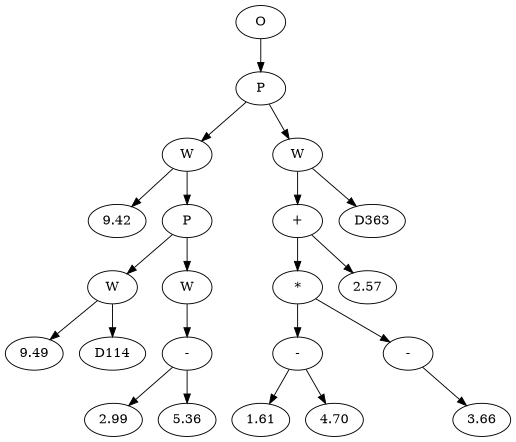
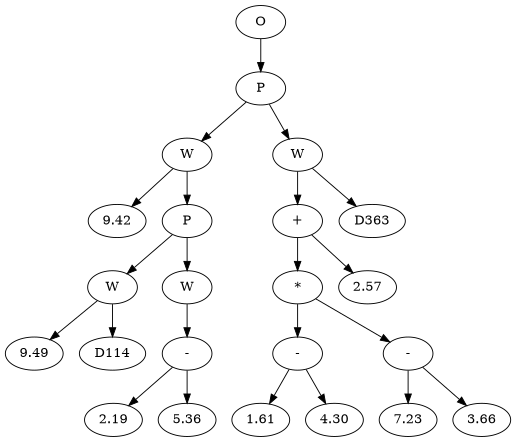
  digraph {
    n1 [label=O]
    n2 [label=P]
    n3 [label=W]
    n4 [label=W]
    n5 [label=9.42]
    n6 [label=P]
    n7 [label="+"]
    n8 [label=D363]
    n9 [label=W]
    n10 [label=W]
    n11 [label=9.49]
    n12 [label=D114]
    n13 [label="-"]
-   n14 [label=2.99]
+   n14 [label=2.19]
    n15 [label=5.36]
    n16 [label="*"]
    n17 [label=2.57]
    n18 [label="-"]
    n19 [label="-"]
    n20 [label=1.61]
-   n21 [label=4.70]
+   n21 [label=4.30]
+   n22 [label=7.23]
    n23 [label=3.66]
    n1 -> n2
    n2 -> n3
    n2 -> n4
    n3 -> n5
    n3 -> n6
    n4 -> n7
    n4 -> n8
    n6 -> n9
    n6 -> n10
    n7 -> n16
    n7 -> n17
    n9 -> n11
    n9 -> n12
    n10 -> n13
    n13 -> n14
    n13 -> n15
    n16 -> n18
    n16 -> n19
    n18 -> n20
    n18 -> n21
+   n19 -> n22
    n19 -> n23
  }
